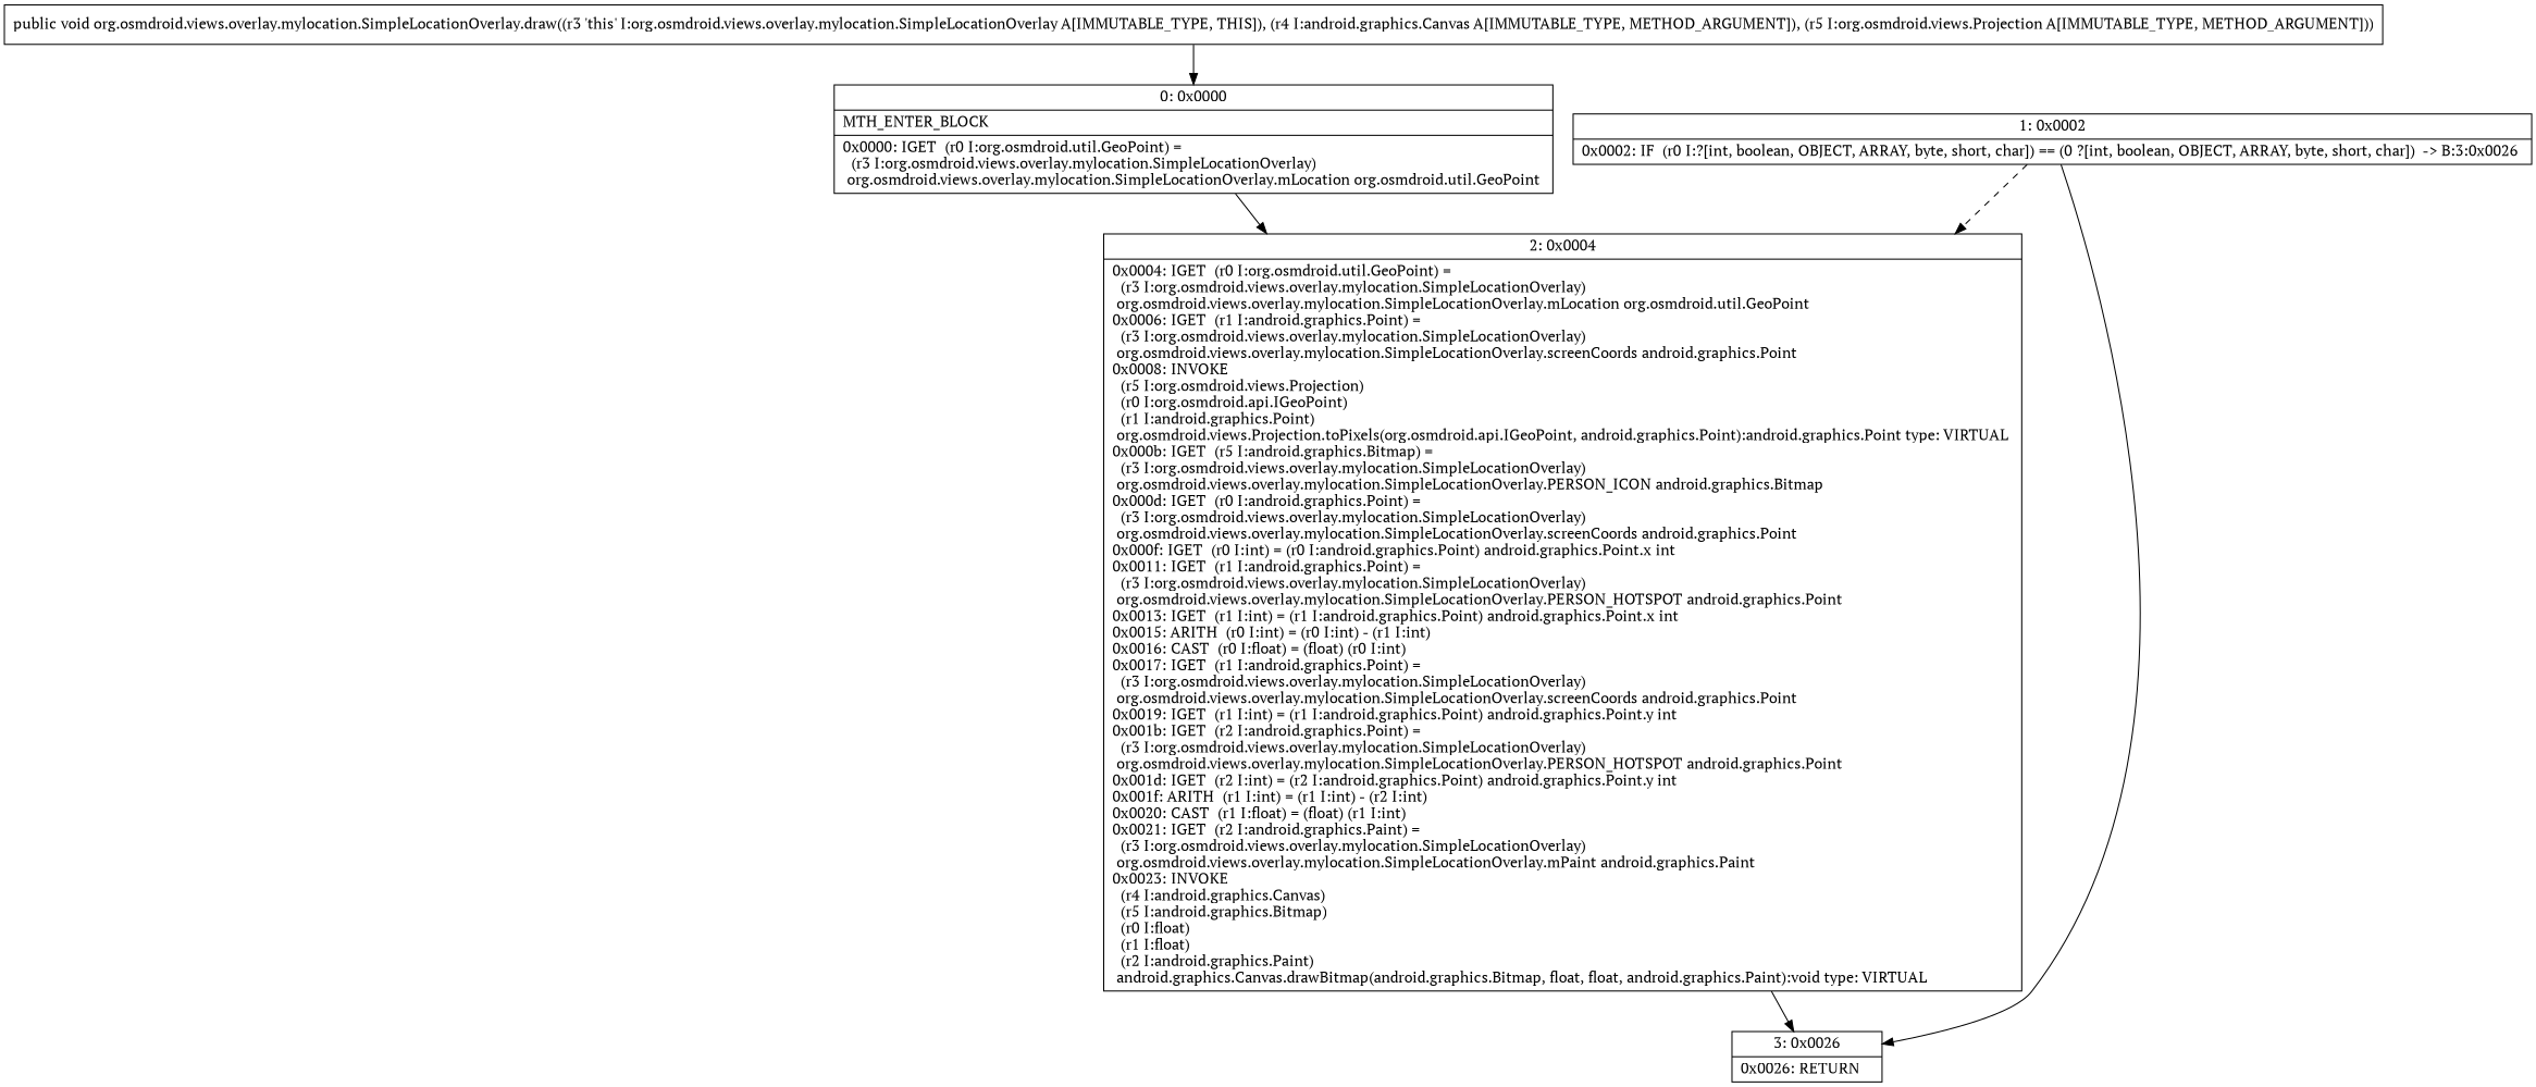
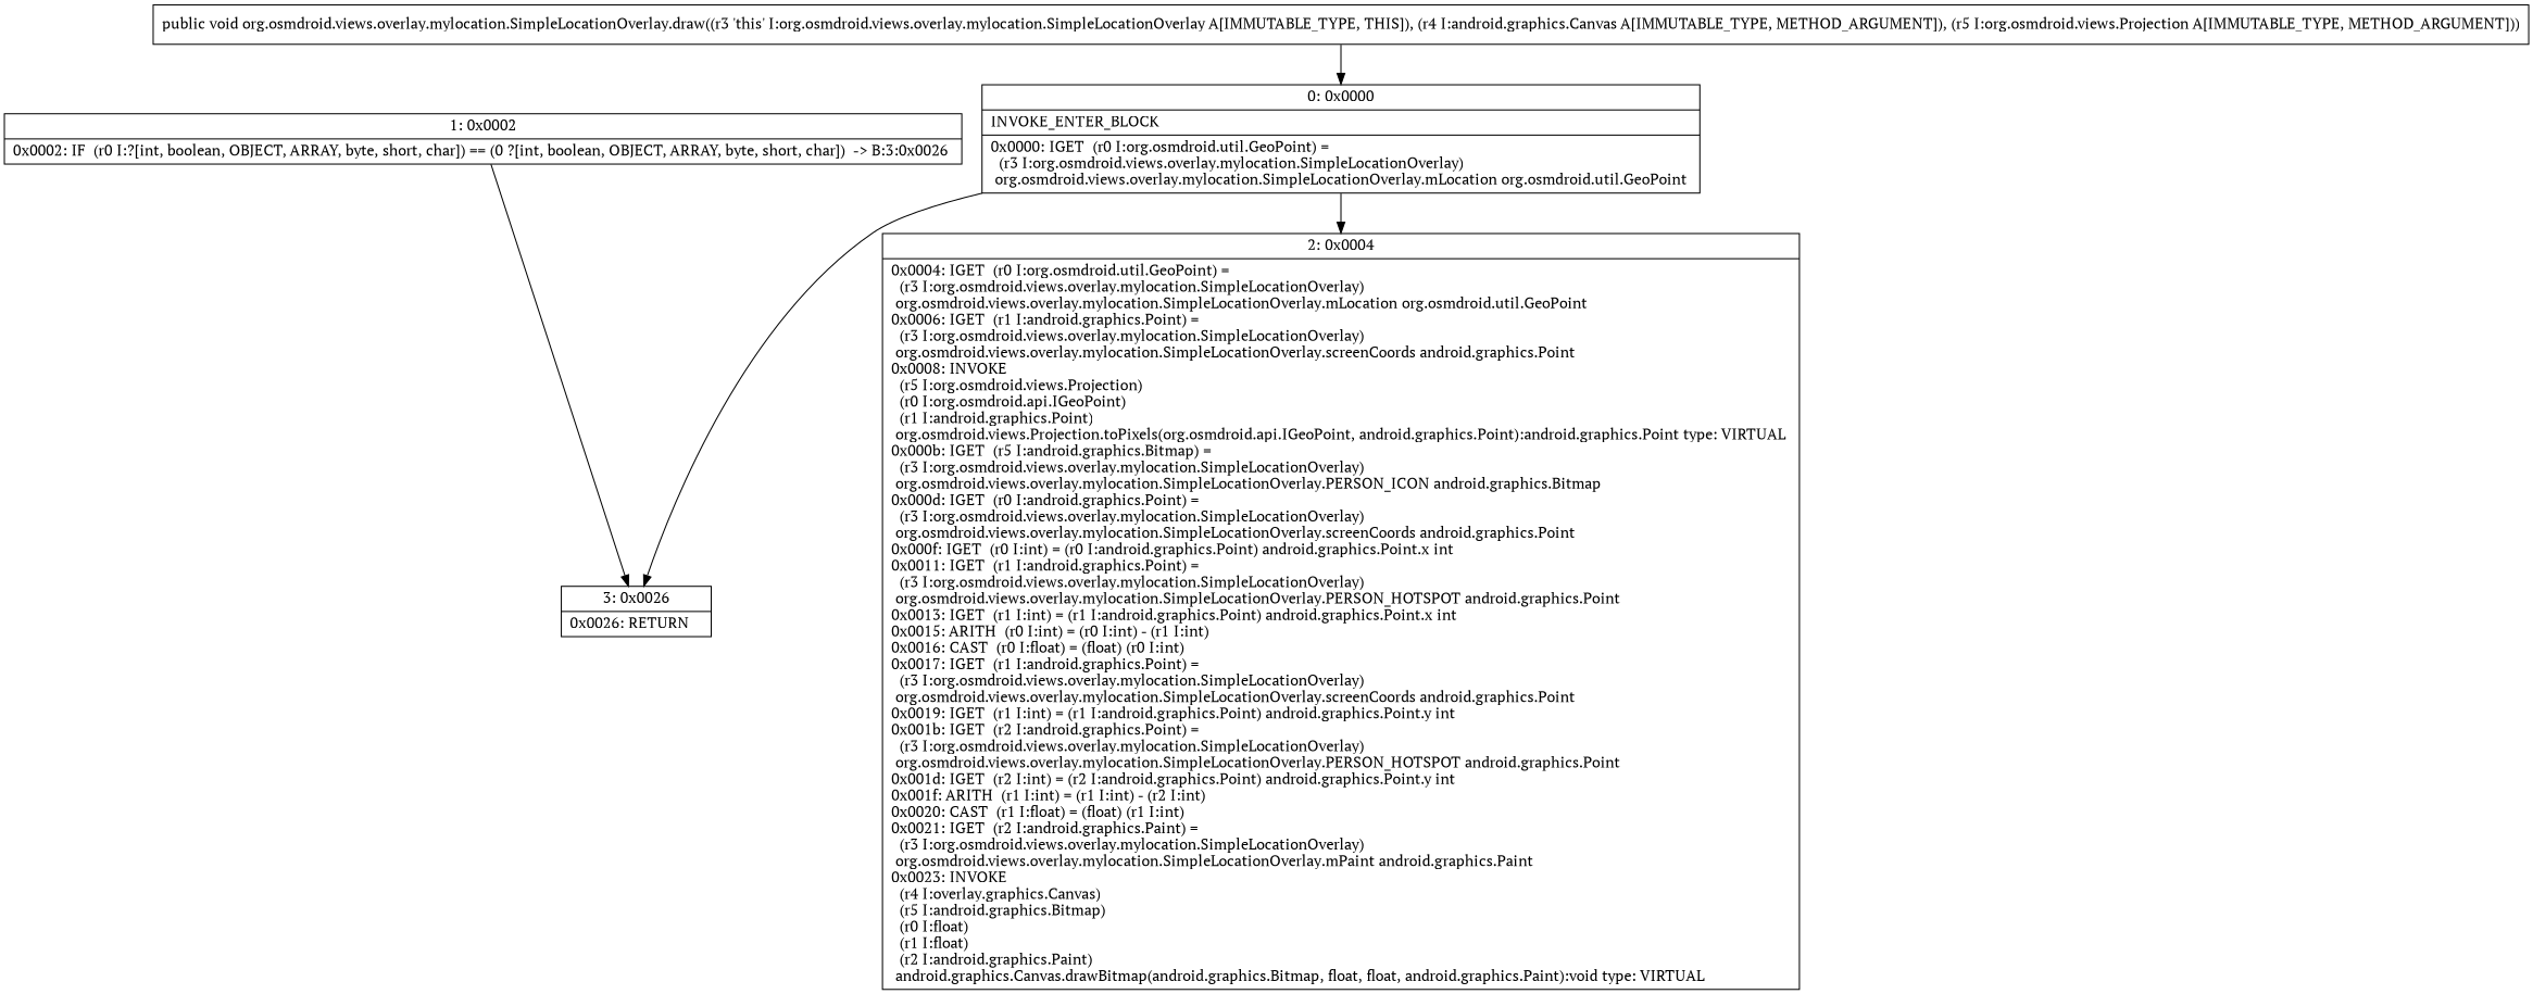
  digraph {
    fontname="PT Serif"
    node [fontname="PT Serif" shape=record]
    edge [fontname="PT Serif"]
-   n1 [label="{0\:\ 0x0000|MTH_ENTER_BLOCK\l|0x0000: IGET  (r0 I:org.osmdroid.util.GeoPoint) = \l  (r3 I:org.osmdroid.views.overlay.mylocation.SimpleLocationOverlay)\l org.osmdroid.views.overlay.mylocation.SimpleLocationOverlay.mLocation org.osmdroid.util.GeoPoint \l}"]
-   n2 [label="{2\:\ 0x0004|0x0004: IGET  (r0 I:org.osmdroid.util.GeoPoint) = \l  (r3 I:org.osmdroid.views.overlay.mylocation.SimpleLocationOverlay)\l org.osmdroid.views.overlay.mylocation.SimpleLocationOverlay.mLocation org.osmdroid.util.GeoPoint \l0x0006: IGET  (r1 I:android.graphics.Point) = \l  (r3 I:org.osmdroid.views.overlay.mylocation.SimpleLocationOverlay)\l org.osmdroid.views.overlay.mylocation.SimpleLocationOverlay.screenCoords android.graphics.Point \l0x0008: INVOKE  \l  (r5 I:org.osmdroid.views.Projection)\l  (r0 I:org.osmdroid.api.IGeoPoint)\l  (r1 I:android.graphics.Point)\l org.osmdroid.views.Projection.toPixels(org.osmdroid.api.IGeoPoint, android.graphics.Point):android.graphics.Point type: VIRTUAL \l0x000b: IGET  (r5 I:android.graphics.Bitmap) = \l  (r3 I:org.osmdroid.views.overlay.mylocation.SimpleLocationOverlay)\l org.osmdroid.views.overlay.mylocation.SimpleLocationOverlay.PERSON_ICON android.graphics.Bitmap \l0x000d: IGET  (r0 I:android.graphics.Point) = \l  (r3 I:org.osmdroid.views.overlay.mylocation.SimpleLocationOverlay)\l org.osmdroid.views.overlay.mylocation.SimpleLocationOverlay.screenCoords android.graphics.Point \l0x000f: IGET  (r0 I:int) = (r0 I:android.graphics.Point) android.graphics.Point.x int \l0x0011: IGET  (r1 I:android.graphics.Point) = \l  (r3 I:org.osmdroid.views.overlay.mylocation.SimpleLocationOverlay)\l org.osmdroid.views.overlay.mylocation.SimpleLocationOverlay.PERSON_HOTSPOT android.graphics.Point \l0x0013: IGET  (r1 I:int) = (r1 I:android.graphics.Point) android.graphics.Point.x int \l0x0015: ARITH  (r0 I:int) = (r0 I:int) \- (r1 I:int) \l0x0016: CAST  (r0 I:float) = (float) (r0 I:int) \l0x0017: IGET  (r1 I:android.graphics.Point) = \l  (r3 I:org.osmdroid.views.overlay.mylocation.SimpleLocationOverlay)\l org.osmdroid.views.overlay.mylocation.SimpleLocationOverlay.screenCoords android.graphics.Point \l0x0019: IGET  (r1 I:int) = (r1 I:android.graphics.Point) android.graphics.Point.y int \l0x001b: IGET  (r2 I:android.graphics.Point) = \l  (r3 I:org.osmdroid.views.overlay.mylocation.SimpleLocationOverlay)\l org.osmdroid.views.overlay.mylocation.SimpleLocationOverlay.PERSON_HOTSPOT android.graphics.Point \l0x001d: IGET  (r2 I:int) = (r2 I:android.graphics.Point) android.graphics.Point.y int \l0x001f: ARITH  (r1 I:int) = (r1 I:int) \- (r2 I:int) \l0x0020: CAST  (r1 I:float) = (float) (r1 I:int) \l0x0021: IGET  (r2 I:android.graphics.Paint) = \l  (r3 I:org.osmdroid.views.overlay.mylocation.SimpleLocationOverlay)\l org.osmdroid.views.overlay.mylocation.SimpleLocationOverlay.mPaint android.graphics.Paint \l0x0023: INVOKE  \l  (r4 I:android.graphics.Canvas)\l  (r5 I:android.graphics.Bitmap)\l  (r0 I:float)\l  (r1 I:float)\l  (r2 I:android.graphics.Paint)\l android.graphics.Canvas.drawBitmap(android.graphics.Bitmap, float, float, android.graphics.Paint):void type: VIRTUAL \l}"]
+   n1 [label="{0\:\ 0x0000|INVOKE_ENTER_BLOCK\l|0x0000: IGET  (r0 I:org.osmdroid.util.GeoPoint) = \l  (r3 I:org.osmdroid.views.overlay.mylocation.SimpleLocationOverlay)\l org.osmdroid.views.overlay.mylocation.SimpleLocationOverlay.mLocation org.osmdroid.util.GeoPoint \l}"]
+   n2 [label="{2\:\ 0x0004|0x0004: IGET  (r0 I:org.osmdroid.util.GeoPoint) = \l  (r3 I:org.osmdroid.views.overlay.mylocation.SimpleLocationOverlay)\l org.osmdroid.views.overlay.mylocation.SimpleLocationOverlay.mLocation org.osmdroid.util.GeoPoint \l0x0006: IGET  (r1 I:android.graphics.Point) = \l  (r3 I:org.osmdroid.views.overlay.mylocation.SimpleLocationOverlay)\l org.osmdroid.views.overlay.mylocation.SimpleLocationOverlay.screenCoords android.graphics.Point \l0x0008: INVOKE  \l  (r5 I:org.osmdroid.views.Projection)\l  (r0 I:org.osmdroid.api.IGeoPoint)\l  (r1 I:android.graphics.Point)\l org.osmdroid.views.Projection.toPixels(org.osmdroid.api.IGeoPoint, android.graphics.Point):android.graphics.Point type: VIRTUAL \l0x000b: IGET  (r5 I:android.graphics.Bitmap) = \l  (r3 I:org.osmdroid.views.overlay.mylocation.SimpleLocationOverlay)\l org.osmdroid.views.overlay.mylocation.SimpleLocationOverlay.PERSON_ICON android.graphics.Bitmap \l0x000d: IGET  (r0 I:android.graphics.Point) = \l  (r3 I:org.osmdroid.views.overlay.mylocation.SimpleLocationOverlay)\l org.osmdroid.views.overlay.mylocation.SimpleLocationOverlay.screenCoords android.graphics.Point \l0x000f: IGET  (r0 I:int) = (r0 I:android.graphics.Point) android.graphics.Point.x int \l0x0011: IGET  (r1 I:android.graphics.Point) = \l  (r3 I:org.osmdroid.views.overlay.mylocation.SimpleLocationOverlay)\l org.osmdroid.views.overlay.mylocation.SimpleLocationOverlay.PERSON_HOTSPOT android.graphics.Point \l0x0013: IGET  (r1 I:int) = (r1 I:android.graphics.Point) android.graphics.Point.x int \l0x0015: ARITH  (r0 I:int) = (r0 I:int) \- (r1 I:int) \l0x0016: CAST  (r0 I:float) = (float) (r0 I:int) \l0x0017: IGET  (r1 I:android.graphics.Point) = \l  (r3 I:org.osmdroid.views.overlay.mylocation.SimpleLocationOverlay)\l org.osmdroid.views.overlay.mylocation.SimpleLocationOverlay.screenCoords android.graphics.Point \l0x0019: IGET  (r1 I:int) = (r1 I:android.graphics.Point) android.graphics.Point.y int \l0x001b: IGET  (r2 I:android.graphics.Point) = \l  (r3 I:org.osmdroid.views.overlay.mylocation.SimpleLocationOverlay)\l org.osmdroid.views.overlay.mylocation.SimpleLocationOverlay.PERSON_HOTSPOT android.graphics.Point \l0x001d: IGET  (r2 I:int) = (r2 I:android.graphics.Point) android.graphics.Point.y int \l0x001f: ARITH  (r1 I:int) = (r1 I:int) \- (r2 I:int) \l0x0020: CAST  (r1 I:float) = (float) (r1 I:int) \l0x0021: IGET  (r2 I:android.graphics.Paint) = \l  (r3 I:org.osmdroid.views.overlay.mylocation.SimpleLocationOverlay)\l org.osmdroid.views.overlay.mylocation.SimpleLocationOverlay.mPaint android.graphics.Paint \l0x0023: INVOKE  \l  (r4 I:overlay.graphics.Canvas)\l  (r5 I:android.graphics.Bitmap)\l  (r0 I:float)\l  (r1 I:float)\l  (r2 I:android.graphics.Paint)\l android.graphics.Canvas.drawBitmap(android.graphics.Bitmap, float, float, android.graphics.Paint):void type: VIRTUAL \l}"]
    n3 [label="{1\:\ 0x0002|0x0002: IF  (r0 I:?[int, boolean, OBJECT, ARRAY, byte, short, char]) == (0 ?[int, boolean, OBJECT, ARRAY, byte, short, char])  \-\> B:3:0x0026 \l}"]
    n4 [label="{3\:\ 0x0026|0x0026: RETURN   \l}"]
    n5 [label="{public void org.osmdroid.views.overlay.mylocation.SimpleLocationOverlay.draw((r3 'this' I:org.osmdroid.views.overlay.mylocation.SimpleLocationOverlay A[IMMUTABLE_TYPE, THIS]), (r4 I:android.graphics.Canvas A[IMMUTABLE_TYPE, METHOD_ARGUMENT]), (r5 I:org.osmdroid.views.Projection A[IMMUTABLE_TYPE, METHOD_ARGUMENT])) }"]
    n1 -> n2
-   n2 -> n4
-   n3 -> n2 [style=dashed]
+   n1 -> n4
    n3 -> n4
    n5 -> n1
  }
